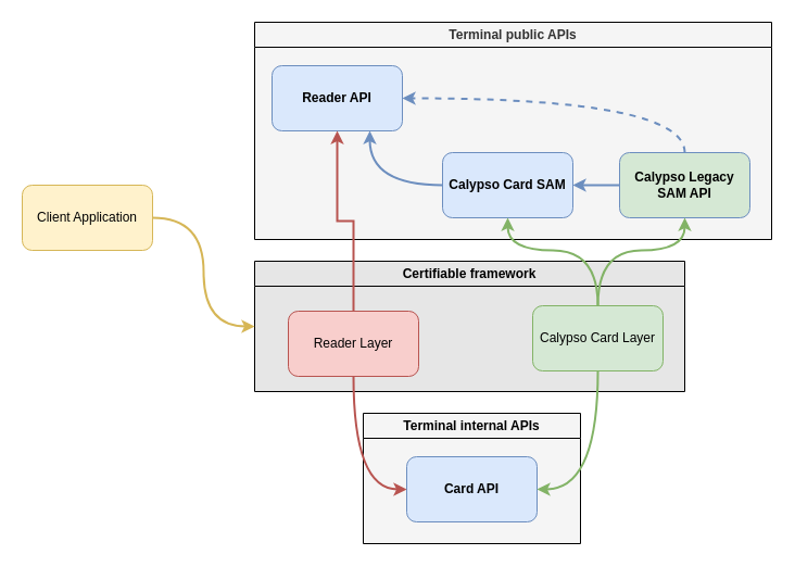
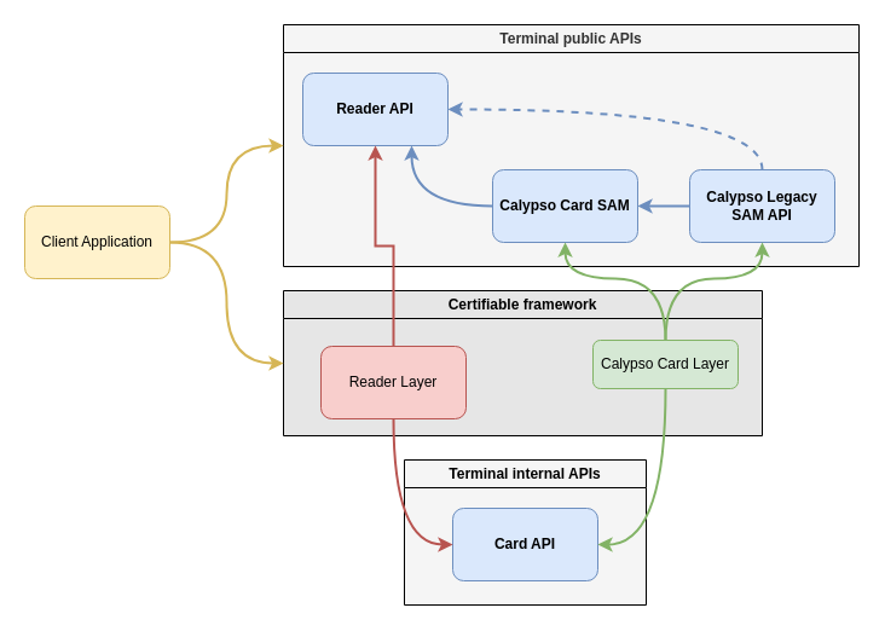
  <mxCell id="0" />
  <mxCell id="1" parent="0" />
  <mxCell id="2" value="Terminal public APIs" style="swimlane;whiteSpace=wrap;html=1;fillColor=#f5f5f5;fontColor=#333333;strokeColor=#000000;fillStyle=auto;swimlaneFillColor=#F5F5F5;" parent="1" vertex="1"><mxGeometry x="234" y="20" width="476" height="200" as="geometry"><mxRectangle x="314" y="10" width="160" height="30" as="alternateBounds" /></mxGeometry></mxCell>
  <mxCell id="3" value="Reader API" style="rounded=1;whiteSpace=wrap;html=1;fillColor=#dae8fc;strokeColor=#6c8ebf;fontStyle=1" parent="2" vertex="1"><mxGeometry x="16" y="40" width="120" height="60" as="geometry" /></mxCell>
  <mxCell id="4" style="edgeStyle=orthogonalEdgeStyle;rounded=0;orthogonalLoop=1;jettySize=auto;html=1;exitX=0;exitY=0.5;exitDx=0;exitDy=0;entryX=1;entryY=0.5;entryDx=0;entryDy=0;fillColor=#dae8fc;strokeColor=#6c8ebf;strokeWidth=2;" parent="2" source="6" target="8" edge="1"><mxGeometry relative="1" as="geometry" /></mxCell>
  <mxCell id="5" style="edgeStyle=orthogonalEdgeStyle;orthogonalLoop=1;jettySize=auto;html=1;entryX=1;entryY=0.5;entryDx=0;entryDy=0;exitX=0.5;exitY=0;exitDx=0;exitDy=0;curved=1;fillColor=#dae8fc;strokeColor=#6c8ebf;strokeWidth=2;dashed=1;" parent="2" source="6" target="3" edge="1"><mxGeometry relative="1" as="geometry" /></mxCell>
- <mxCell id="6" value="Calypso Legacy SAM API" style="rounded=1;whiteSpace=wrap;html=1;fillColor=#d5e8d4;strokeColor=#6c8ebf;fontStyle=1;" parent="2" vertex="1"><mxGeometry x="336" y="120" width="120" height="60" as="geometry" /></mxCell>
+ <mxCell id="6" value="Calypso Legacy SAM API" style="rounded=1;whiteSpace=wrap;html=1;fillColor=#dae8fc;strokeColor=#6c8ebf;fontStyle=1" parent="2" vertex="1"><mxGeometry x="336" y="120" width="120" height="60" as="geometry" /></mxCell>
  <mxCell id="7" style="edgeStyle=orthogonalEdgeStyle;orthogonalLoop=1;jettySize=auto;html=1;entryX=0.75;entryY=1;entryDx=0;entryDy=0;curved=1;fillColor=#dae8fc;strokeColor=#6c8ebf;strokeWidth=2;" parent="2" source="8" target="3" edge="1"><mxGeometry relative="1" as="geometry" /></mxCell>
  <mxCell id="8" value="Calypso Card SAM" style="rounded=1;whiteSpace=wrap;html=1;fillColor=#dae8fc;strokeColor=#6c8ebf;fontStyle=1" parent="2" vertex="1"><mxGeometry x="173" y="120" width="120" height="60" as="geometry" /></mxCell>
  <mxCell id="9" value="Terminal internal APIs" style="swimlane;whiteSpace=wrap;html=1;fillColor=#F5F5F5;swimlaneFillColor=#F5F5F5;" parent="1" vertex="1"><mxGeometry x="334" y="380" width="200" height="120" as="geometry" /></mxCell>
  <mxCell id="10" value="Card API" style="rounded=1;whiteSpace=wrap;html=1;fillColor=#dae8fc;strokeColor=#6c8ebf;fontStyle=1" parent="9" vertex="1"><mxGeometry x="40" y="40" width="120" height="60" as="geometry" /></mxCell>
  <mxCell id="11" value="Certifiable framework" style="swimlane;whiteSpace=wrap;html=1;fillColor=#E6E6E6;swimlaneFillColor=#E6E6E6;" parent="1" vertex="1"><mxGeometry x="234" y="240" width="396" height="120" as="geometry" /></mxCell>
  <mxCell id="12" value="Reader Layer" style="rounded=1;whiteSpace=wrap;html=1;fillColor=#f8cecc;strokeColor=#b85450;" parent="11" vertex="1"><mxGeometry x="31" y="46" width="120" height="60" as="geometry" /></mxCell>
- <mxCell id="13" value="Calypso Card Layer" style="rounded=1;whiteSpace=wrap;html=1;fillColor=#d5e8d4;strokeColor=#82b366;" parent="11" vertex="1"><mxGeometry x="256" y="41" width="120" height="60" as="geometry" /></mxCell>
+ <mxCell id="13" value="Calypso Card Layer" style="rounded=1;whiteSpace=wrap;html=1;fillColor=#d5e8d4;strokeColor=#82b366;" parent="11" vertex="1"><mxGeometry x="256" y="41" width="120" height="40" as="geometry" /></mxCell>
+ <mxCell id="14" style="edgeStyle=orthogonalEdgeStyle;orthogonalLoop=1;jettySize=auto;html=1;entryX=0;entryY=0.5;entryDx=0;entryDy=0;curved=1;fillColor=#fff2cc;strokeColor=#d6b656;strokeWidth=2;" parent="1" source="16" target="2" edge="1"><mxGeometry relative="1" as="geometry" /></mxCell>
  <mxCell id="15" style="edgeStyle=orthogonalEdgeStyle;orthogonalLoop=1;jettySize=auto;html=1;entryX=0;entryY=0.5;entryDx=0;entryDy=0;curved=1;fillColor=#fff2cc;strokeColor=#d6b656;strokeWidth=2;" parent="1" source="16" target="11" edge="1"><mxGeometry relative="1" as="geometry" /></mxCell>
  <mxCell id="16" value="Client Application" style="rounded=1;whiteSpace=wrap;html=1;fillColor=#fff2cc;strokeColor=#d6b656;" parent="1" vertex="1"><mxGeometry x="20" y="170" width="120" height="60" as="geometry" /></mxCell>
  <mxCell id="17" style="edgeStyle=orthogonalEdgeStyle;orthogonalLoop=1;jettySize=auto;html=1;entryX=0;entryY=0.5;entryDx=0;entryDy=0;curved=1;fillColor=#f8cecc;strokeColor=#b85450;strokeWidth=2;exitX=0.5;exitY=1;exitDx=0;exitDy=0;" parent="1" source="12" target="10" edge="1"><mxGeometry relative="1" as="geometry" /></mxCell>
  <mxCell id="18" style="edgeStyle=orthogonalEdgeStyle;orthogonalLoop=1;jettySize=auto;html=1;entryX=1;entryY=0.5;entryDx=0;entryDy=0;exitX=0.5;exitY=1;exitDx=0;exitDy=0;curved=1;fillColor=#d5e8d4;strokeColor=#82b366;strokeWidth=2;" parent="1" source="13" target="10" edge="1"><mxGeometry relative="1" as="geometry" /></mxCell>
  <mxCell id="19" style="edgeStyle=orthogonalEdgeStyle;rounded=0;orthogonalLoop=1;jettySize=auto;html=1;entryX=0.5;entryY=1;entryDx=0;entryDy=0;exitX=0.5;exitY=0;exitDx=0;exitDy=0;fillColor=#f8cecc;strokeColor=#b85450;strokeWidth=2;" parent="1" source="12" target="3" edge="1"><mxGeometry relative="1" as="geometry" /></mxCell>
  <mxCell id="20" style="edgeStyle=orthogonalEdgeStyle;rounded=0;orthogonalLoop=1;jettySize=auto;html=1;entryX=0.5;entryY=1;entryDx=0;entryDy=0;fillColor=#d5e8d4;strokeColor=#82b366;strokeWidth=2;curved=1;" parent="1" source="13" target="8" edge="1"><mxGeometry relative="1" as="geometry"><Array as="points"><mxPoint x="550" y="230" /><mxPoint x="467" y="230" /></Array></mxGeometry></mxCell>
  <mxCell id="21" style="edgeStyle=orthogonalEdgeStyle;orthogonalLoop=1;jettySize=auto;html=1;entryX=0.5;entryY=1;entryDx=0;entryDy=0;exitX=0.5;exitY=0;exitDx=0;exitDy=0;curved=1;fillColor=#d5e8d4;strokeColor=#82b366;strokeWidth=2;" parent="1" source="13" target="6" edge="1"><mxGeometry relative="1" as="geometry"><Array as="points"><mxPoint x="550" y="230" /><mxPoint x="630" y="230" /></Array></mxGeometry></mxCell>
